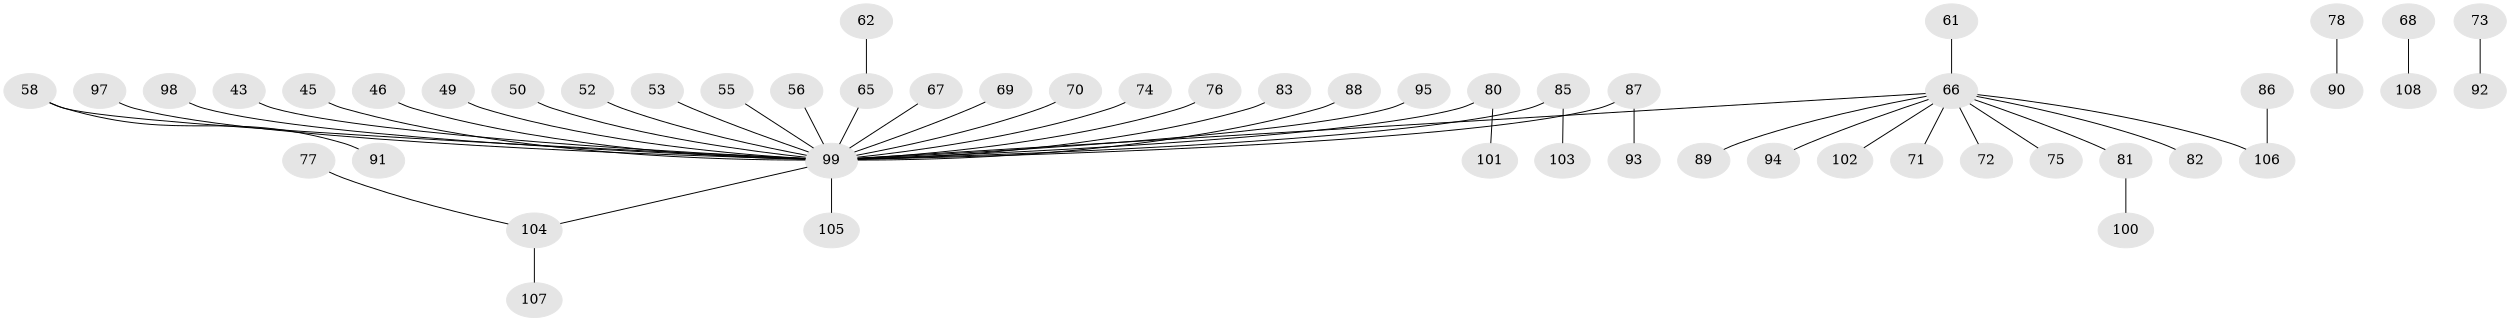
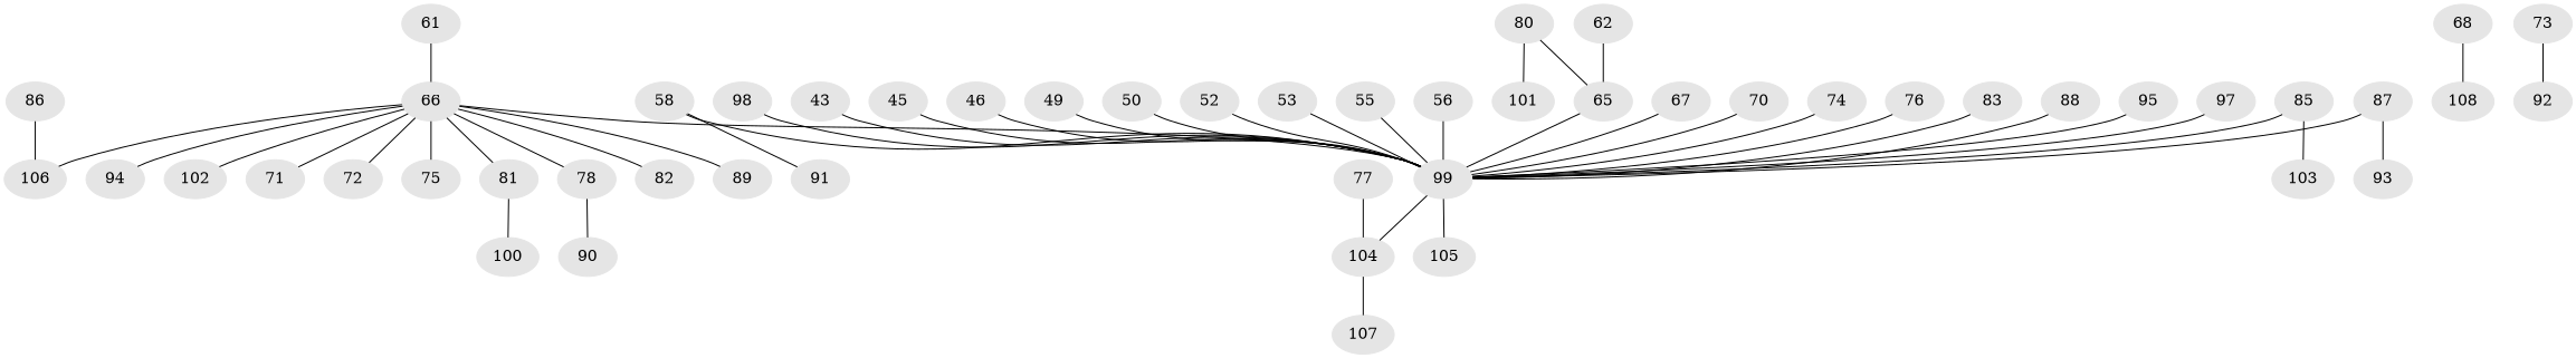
  graph {
    node [color=gray90 style=filled]
    99 [super="+9+21+24+36+30+11+41+40+59+25+48+32+44+51+64"]
    104 [super="+63"]
    105
    43
    45
    46
    49
    50
    52
    53
    55
    56
    58
    91
    66 [super="+60+54"]
    71
    72
    75
    78 [super="+47"]
    81 [super="+29+79"]
    82
    89
    94
    102
    106 [super="+84"]
    61
    65 [super="+38"]
    62
    90
    100
    67
    107
    68
    108
-   69
    70
    73
    92
    74
    76
    77
    80
    101
    83
    85
    103
    86
    87
    93
    88
    95
    97
    98
    99 -- 104
    99 -- 105
    104 -- 107
    43 -- 99
    45 -- 99
    46 -- 99
    49 -- 99
    50 -- 99
    52 -- 99
    53 -- 99
    55 -- 99
    56 -- 99
    58 -- 99
    58 -- 91
    66 -- 99
    66 -- 71
    66 -- 72
    66 -- 75
+   66 -- 78
    66 -- 81
    66 -- 82
    66 -- 89
    66 -- 94
    66 -- 102
    66 -- 106
    78 -- 90
    81 -- 100
    61 -- 66
    65 -- 99
    62 -- 65
    67 -- 99
    68 -- 108
-   69 -- 99
    70 -- 99
    73 -- 92
    74 -- 99
    76 -- 99
    77 -- 104
-   80 -- 99
+   80 -- 65
    80 -- 101
    83 -- 99
    85 -- 99
    85 -- 103
    86 -- 106
    87 -- 99
    87 -- 93
    88 -- 99
    95 -- 99
    97 -- 99
    98 -- 99
  }
